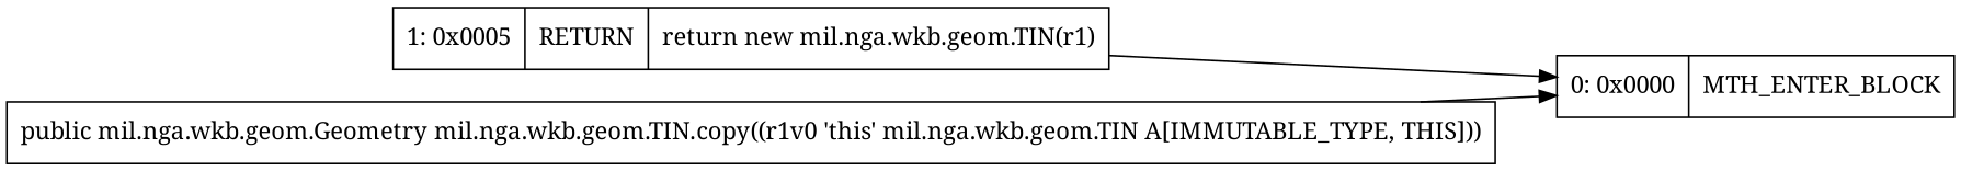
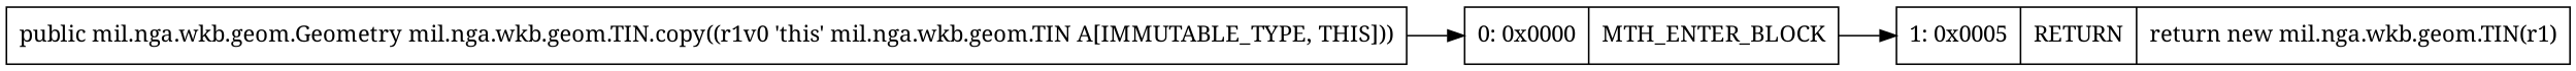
  digraph {
    rankdir=LR
    fontname="Noto Serif"
    node [shape=record fontname="Noto Serif"]
    edge [fontname="Noto Serif"]
    n1 [label="{0\:\ 0x0000|MTH_ENTER_BLOCK\l}"]
    n2 [label="{1\:\ 0x0005|RETURN\l|return new mil.nga.wkb.geom.TIN(r1)\l}"]
    n3 [label="{public mil.nga.wkb.geom.Geometry mil.nga.wkb.geom.TIN.copy((r1v0 'this' mil.nga.wkb.geom.TIN A[IMMUTABLE_TYPE, THIS])) }"]
-   n2 -> n1
+   n1 -> n2
    n3 -> n1
  }
